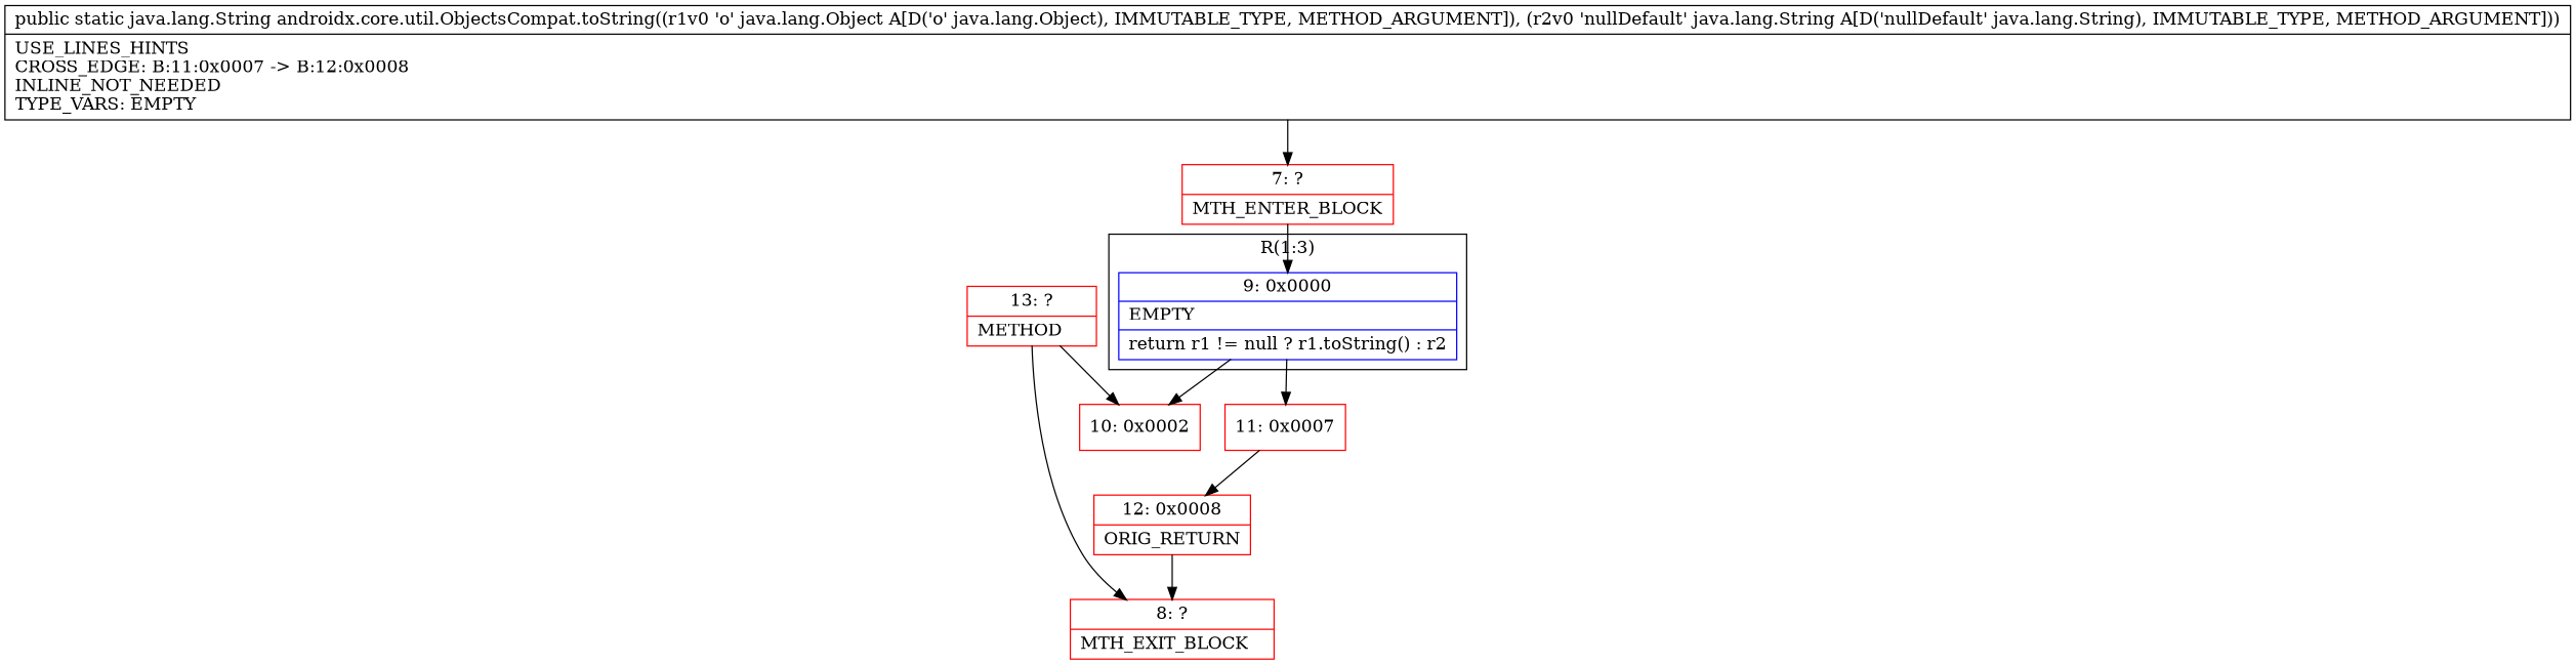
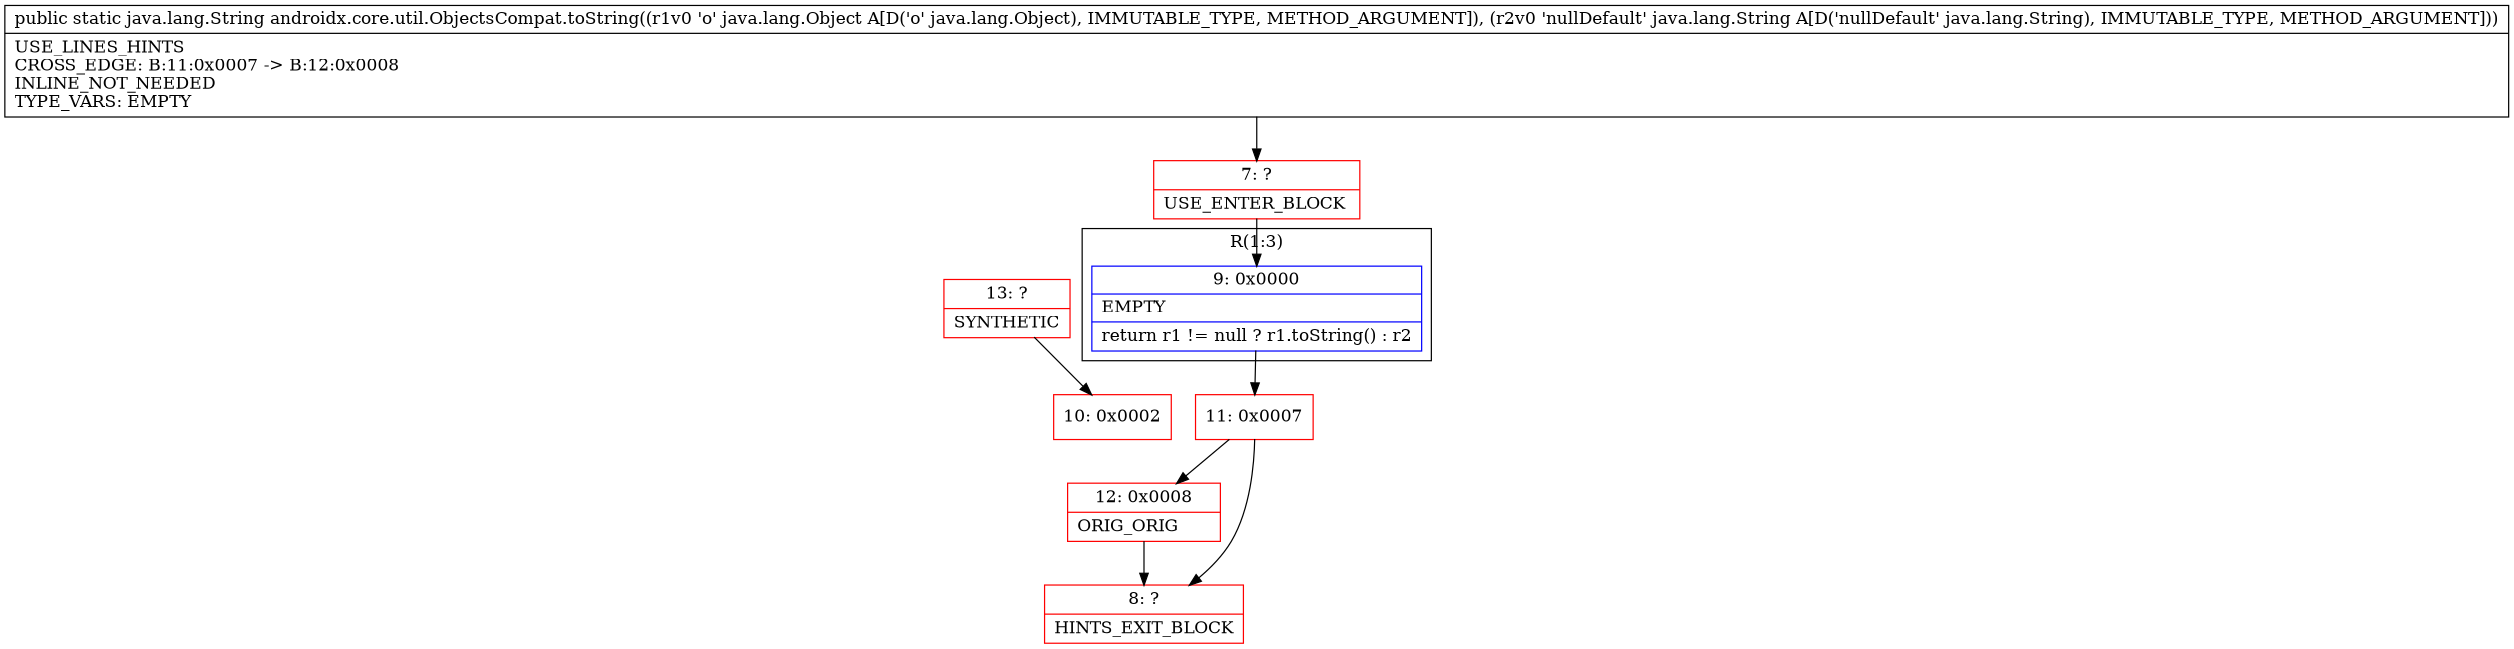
  digraph {
    node [color=red shape=record]
    n1 [color=blue label="{9\:\ 0x0000|EMPTY\l|return r1 != null ? r1.toString() : r2\l}"]
    n2 [label="{10\:\ 0x0002}"]
    n3 [label="{11\:\ 0x0007}"]
-   n4 [label="{12\:\ 0x0008|ORIG_RETURN\l}"]
-   n5 [label="{7\:\ ?|MTH_ENTER_BLOCK\l}"]
-   n6 [label="{13\:\ ?|METHOD\l}"]
-   n7 [label="{8\:\ ?|MTH_EXIT_BLOCK\l}"]
+   n4 [label="{12\:\ 0x0008|ORIG_ORIG\l}"]
+   n5 [label="{7\:\ ?|USE_ENTER_BLOCK\l}"]
+   n6 [label="{13\:\ ?|SYNTHETIC\l}"]
+   n7 [label="{8\:\ ?|HINTS_EXIT_BLOCK\l}"]
    n8 [label="{public static java.lang.String androidx.core.util.ObjectsCompat.toString((r1v0 'o' java.lang.Object A[D('o' java.lang.Object), IMMUTABLE_TYPE, METHOD_ARGUMENT]), (r2v0 'nullDefault' java.lang.String A[D('nullDefault' java.lang.String), IMMUTABLE_TYPE, METHOD_ARGUMENT]))  | USE_LINES_HINTS\lCROSS_EDGE: B:11:0x0007 \-\> B:12:0x0008\lINLINE_NOT_NEEDED\lTYPE_VARS: EMPTY\l}" color=""]
    subgraph cluster_1 {
      label="R(1:3)"
      n1
    }
-   n1 -> n2
    n1 -> n3
    n3 -> n4
    n4 -> n7
    n5 -> n1
    n6 -> n2
-   n6 -> n7
+   n3 -> n7
    n8 -> n5
  }
